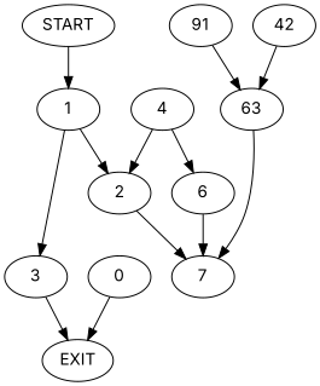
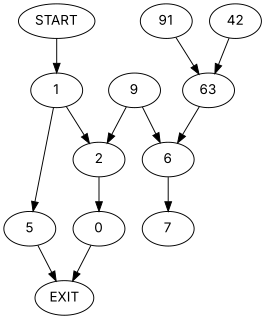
  digraph {
    fontname=Inter
    node [fontname=Inter]
    edge [fontname=Inter]
    n1 [label=START]
    1
    2
-   3
+   3 [label=5]
    n5 [label=EXIT]
    n6 [label=0]
-   4
+   4 [label=9]
    6
    7
    n10 [label=91]
    n11 [label=63]
    n12 [label=42]
    n1 -> 1
    1 -> 2
    1 -> 3
-   2 -> 7
+   2 -> n6
    3 -> n5
    n6 -> n5
    4 -> 2
    4 -> 6
    6 -> 7
    n10 -> n11
-   n11 -> 7
+   n11 -> 6
    n12 -> n11
  }
